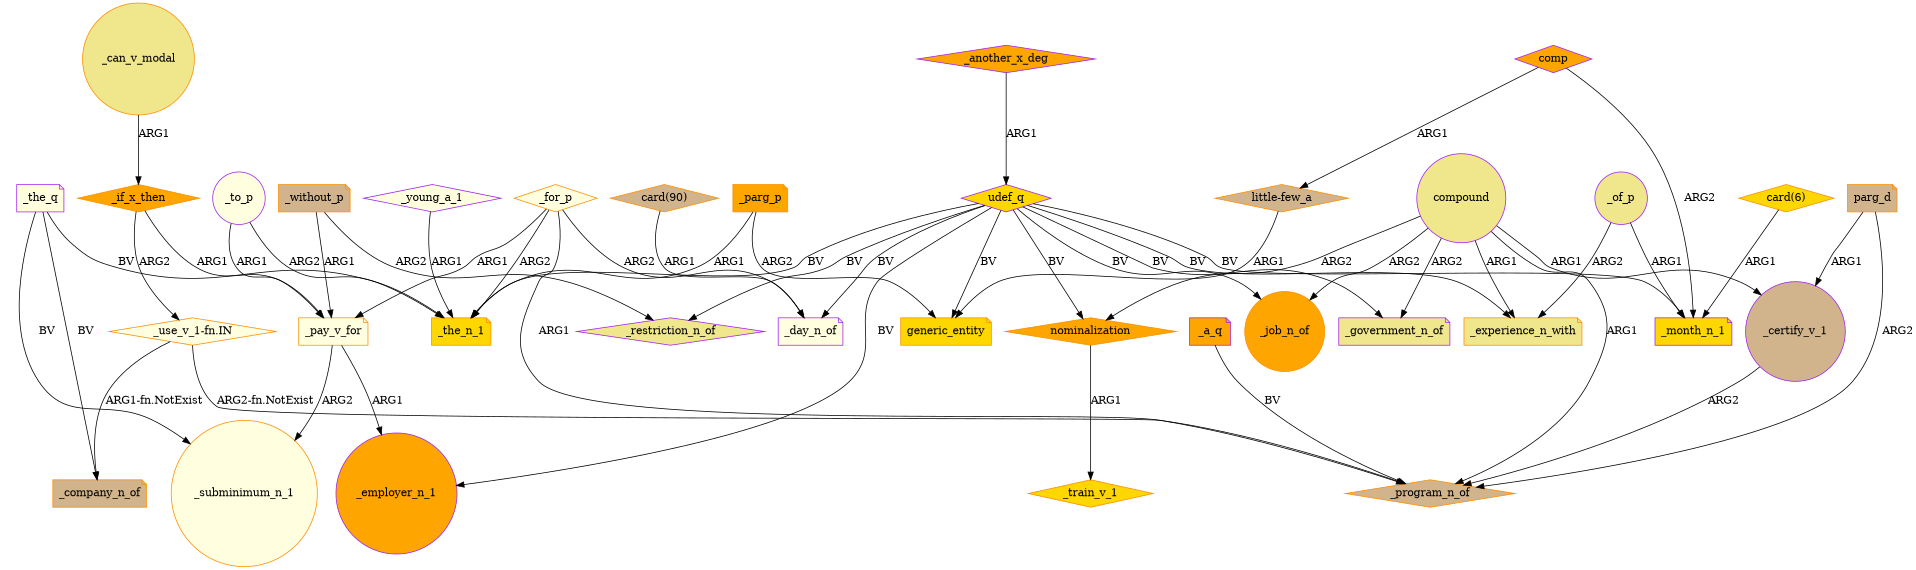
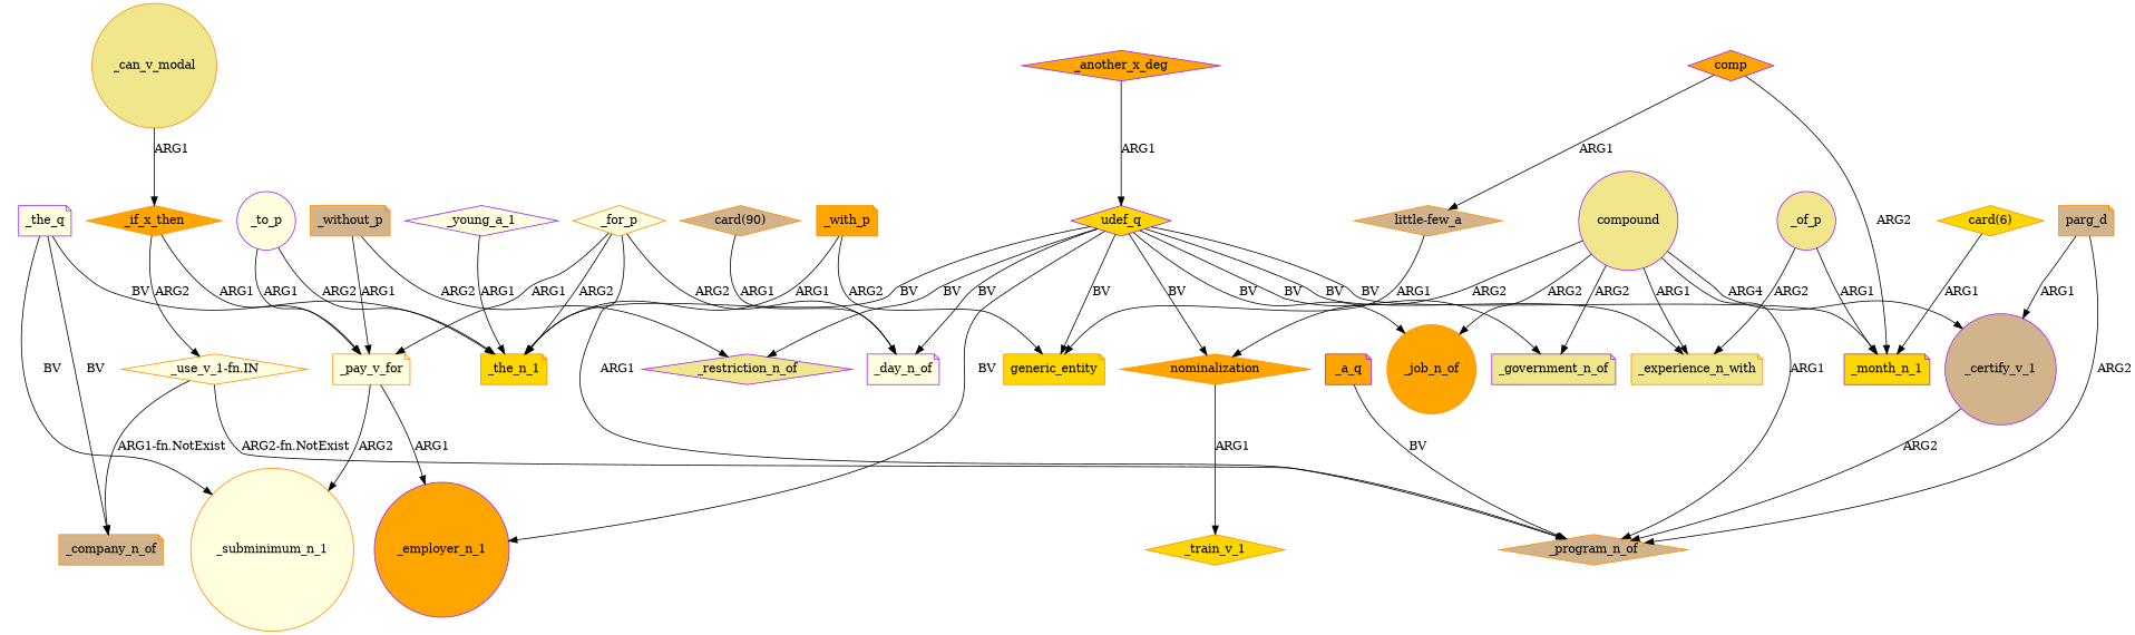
  digraph {
    node [color=darkorange fillcolor=lightyellow shape=diamond style=filled]
    _without_p [fillcolor=tan shape=note]
    _restriction_n_of [color=purple fillcolor=khaki]
    _pay_v_for [shape=note]
    _subminimum_n_1 [shape=circle]
    _employer_n_1 [color=purple fillcolor=orange shape=circle]
    _the_q [color=purple shape=note]
    n7 [fillcolor=gold label=_the_n_1 shape=note]
    _company_n_of [fillcolor=tan shape=note]
    udef_q [color=purple fillcolor=gold]
    generic_entity [fillcolor=gold shape=note]
    _month_n_1 [color=purple fillcolor=gold shape=note]
    _government_n_of [color=purple fillcolor=khaki shape=note]
    _experience_n_with [fillcolor=khaki shape=note]
    _day_n_of [color=purple shape=note]
    nominalization [fillcolor=orange]
    _job_n_of [fillcolor=orange shape=circle]
    _train_v_1 [fillcolor=gold]
    comp [color=purple fillcolor=orange]
    "little-few_a" [fillcolor=tan]
    _another_x_deg [color=purple fillcolor=orange]
    compound [color=purple fillcolor=khaki shape=circle]
    _certify_v_1 [color=purple fillcolor=tan shape=circle]
    _program_n_of [fillcolor=tan]
    _for_p
-   _with_p [fillcolor=orange shape=note label=_parg_p]
+   _with_p [fillcolor=orange shape=note]
    _young_a_1 [color=purple]
    parg_d [fillcolor=tan shape=note]
    "_use_v_1-fn.IN"
    _to_p [color=purple shape=circle]
    _of_p [color=purple fillcolor=khaki shape=circle]
    "card(90)" [fillcolor=tan]
    _a_q [color=purple fillcolor=orange shape=note]
    _if_x_then [fillcolor=orange]
    _can_v_modal [fillcolor=khaki shape=circle]
    "card(6)" [fillcolor=gold]
    _without_p -> _restriction_n_of [label=ARG2]
    _without_p -> _pay_v_for [label=ARG1]
    _pay_v_for -> _subminimum_n_1 [label=ARG2]
    _pay_v_for -> _employer_n_1 [label=ARG1]
    _the_q -> _subminimum_n_1 [label=BV]
    _the_q -> n7 [label=BV]
    _the_q -> _company_n_of [label=BV]
    udef_q -> _restriction_n_of [label=BV]
    udef_q -> _employer_n_1 [label=BV]
    udef_q -> n7 [label=BV]
    udef_q -> generic_entity [label=BV]
    udef_q -> _month_n_1 [label=BV]
    udef_q -> _government_n_of [label=BV]
    udef_q -> _experience_n_with [label=BV]
    udef_q -> _day_n_of [label=BV]
    udef_q -> nominalization [label=BV]
    udef_q -> _job_n_of [label=BV]
    nominalization -> _train_v_1 [label=ARG1]
    comp -> _month_n_1 [label=ARG2]
    comp -> "little-few_a" [label=ARG1]
    "little-few_a" -> generic_entity [label=ARG1]
    _another_x_deg -> udef_q [label=ARG1]
    compound -> _government_n_of [label=ARG2]
    compound -> _experience_n_with [label=ARG1]
    compound -> nominalization [label=ARG2]
    compound -> _job_n_of [label=ARG2]
-   compound -> _certify_v_1 [label=ARG1]
+   compound -> _certify_v_1 [label=ARG4]
    compound -> _program_n_of [label=ARG1]
    _certify_v_1 -> _program_n_of [label=ARG2]
    _for_p -> _pay_v_for [label=ARG1]
    _for_p -> n7 [label=ARG2]
    _for_p -> _day_n_of [label=ARG2]
    _for_p -> _program_n_of [label=ARG1]
    _with_p -> n7 [label=ARG1]
    _with_p -> generic_entity [label=ARG2]
    _young_a_1 -> n7 [label=ARG1]
    parg_d -> _certify_v_1 [label=ARG1]
    parg_d -> _program_n_of [label=ARG2]
    "_use_v_1-fn.IN" -> _company_n_of [label="ARG1-fn.NotExist"]
    "_use_v_1-fn.IN" -> _program_n_of [label="ARG2-fn.NotExist"]
    _to_p -> _pay_v_for [label=ARG1]
    _to_p -> n7 [label=ARG2]
    _of_p -> _month_n_1 [label=ARG1]
    _of_p -> _experience_n_with [label=ARG2]
    "card(90)" -> _day_n_of [label=ARG1]
    _a_q -> _program_n_of [label=BV]
    _if_x_then -> _pay_v_for [label=ARG1]
    _if_x_then -> "_use_v_1-fn.IN" [label=ARG2]
    _can_v_modal -> _if_x_then [label=ARG1]
    "card(6)" -> _month_n_1 [label=ARG1]
  }
